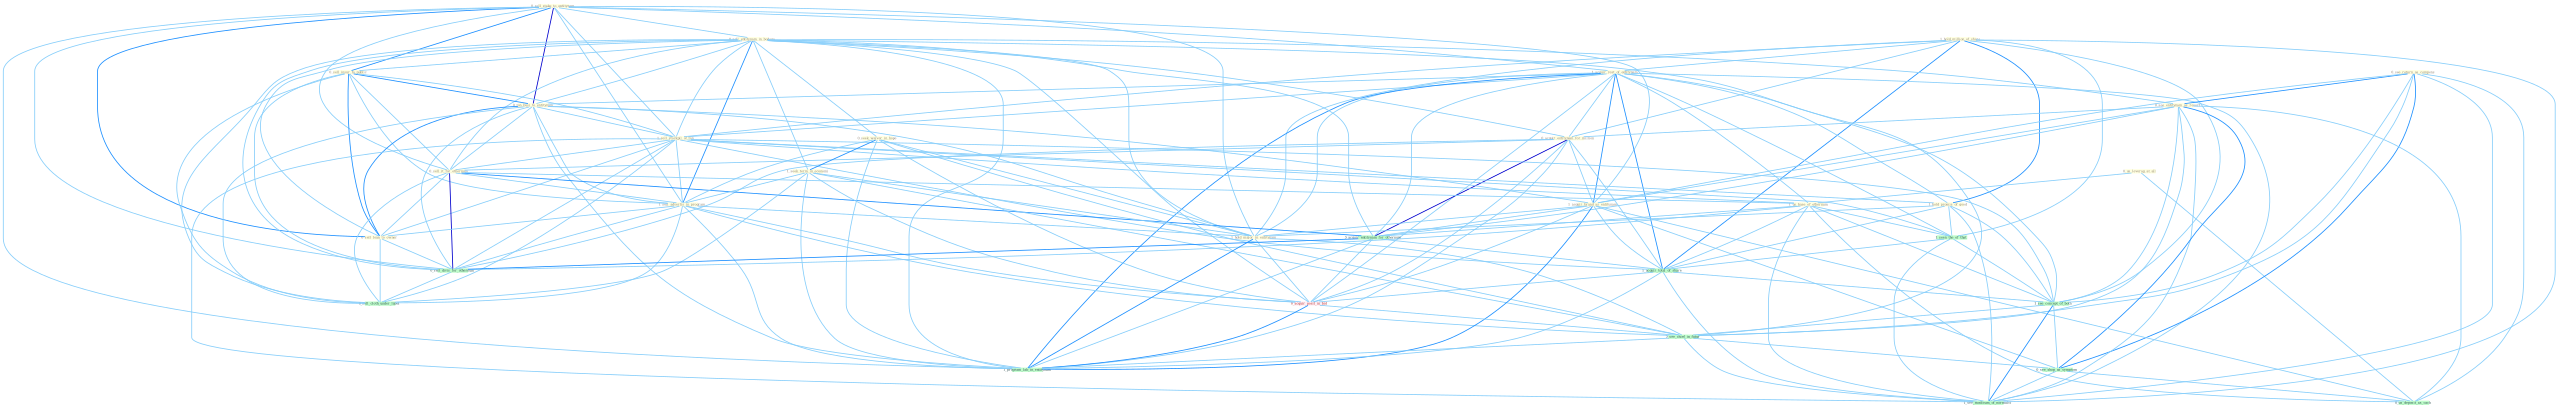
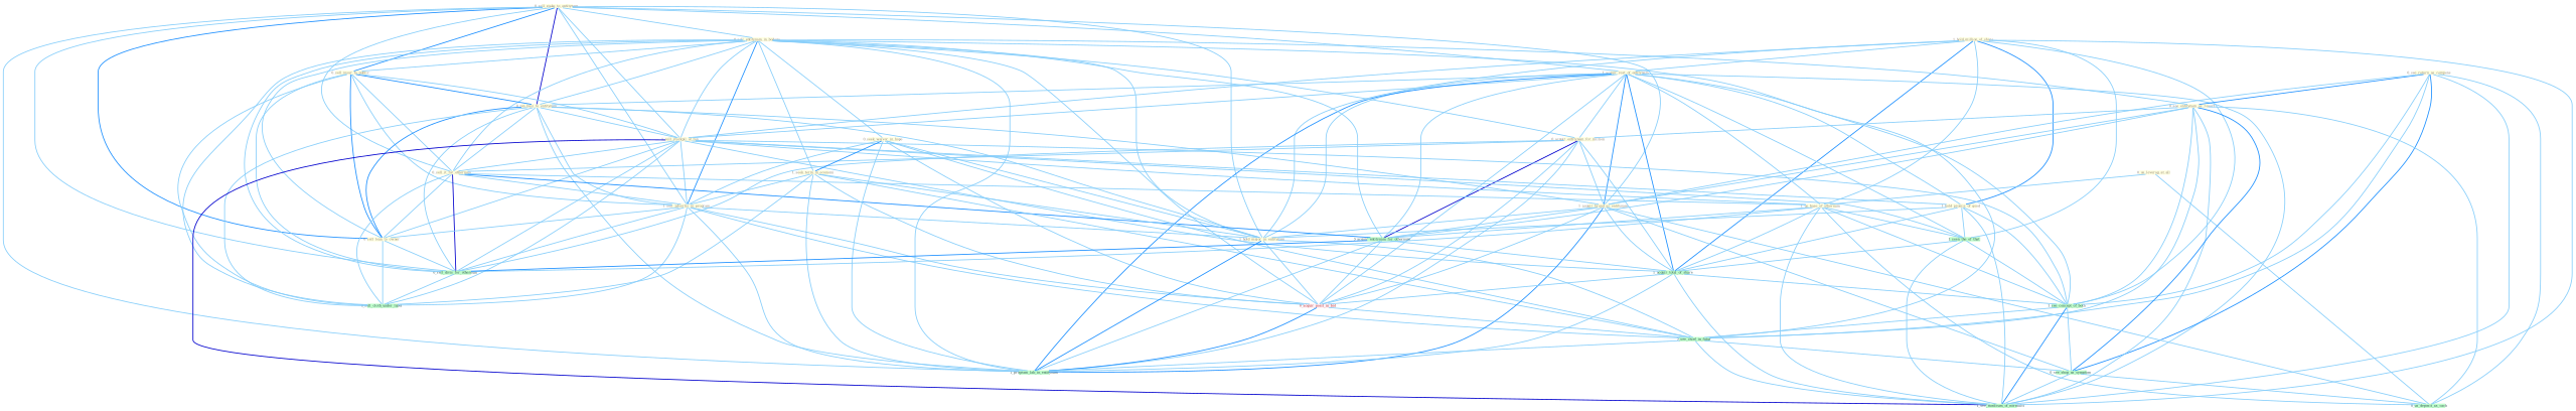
  graph {
    node [color="#ffffe0" fixedsize=true fontcolor="#8b7d6b" fontsize=4 shape=polygon style=filled]
    edge [color="#87cefa" w=1]
    "0_sell_stake_to_entitynam " [height=.06 width=.5]
    "1_hold_million_of_share " [height=.06 width=.5]
    "1_acquir_rest_of_entitynam " [height=.06 width=.5]
    "0_sell_entitynam_in_bodega " [height=.06 width=.5]
    "0_sell_insur_to_public " [height=.06 width=.5]
    "0_us_leverag_at_all " [height=.06 width=.5]
    "0_see_return_as_compens " [height=.06 width=.5]
    "0_see_entitynam_as_resort " [height=.06 width=.5]
    "0_acquir_entitynam_for_million " [height=.06 width=.5]
    n10 [height=.06 label="0_ton_busi_to_entitynam" width=.5]
    "1_sell_stockpil_of_ton " [height=.06 width=.5]
    "1_hold_promis_of_good " [height=.06 width=.5]
    "0_sell_it_for_othernum " [height=.06 width=.5]
    "0_seek_waiver_in_hope " [height=.06 width=.5]
    "1_seek_term_in_economi " [height=.06 width=.5]
    "1_sell_advertis_in_program " [height=.06 width=.5]
    "1_acquir_brand_as_entitynam " [height=.06 width=.5]
    "1_us_base_of_othernum " [height=.06 width=.5]
    "0_sell_loan_to_owner " [height=.06 width=.5]
    "1_hold_major_in_entitynam " [height=.06 width=.5]
    "0_acquir_posit_in_bid " [color="#fff0f5" fontcolor="#b22222" height=.06 width=.5]
    "0_sell_divis_for_othernum " [color="#BDFCC9" fontcolor="#2f4f4f" height=.06 width=.5]
    n23 [color="#BDFCC9" fontcolor="#2f4f4f" height=.06 label="1_program_lab_in_entitynam" width=.5]
    "1_seen_the_of_that " [color="#BDFCC9" fontcolor="#2f4f4f" height=.06 width=.5]
    "1_acquir_total_of_share " [color="#BDFCC9" fontcolor="#2f4f4f" height=.06 width=.5]
    "1_see_concept_of_both " [color="#BDFCC9" fontcolor="#2f4f4f" height=.06 width=.5]
    "1_see_modicum_of_normalci " [color="#BDFCC9" fontcolor="#2f4f4f" height=.06 width=.5]
    "0_acquir_entitynam_for_othernum " [color="#BDFCC9" fontcolor="#2f4f4f" height=.06 width=.5]
    "0_sell_cloth_under_label " [color="#BDFCC9" fontcolor="#2f4f4f" height=.06 width=.5]
    "0_see_chief_in_futur " [color="#BDFCC9" fontcolor="#2f4f4f" height=.06 width=.5]
    "0_us_deposit_as_cach " [color="#BDFCC9" fontcolor="#2f4f4f" height=.06 width=.5]
    "0_see_shop_as_symptom " [color="#BDFCC9" fontcolor="#2f4f4f" height=.06 width=.5]
    subgraph sub_1 {
      "0_sell_stake_to_entitynam "
      "1_hold_million_of_share "
      "1_acquir_rest_of_entitynam "
      "0_sell_entitynam_in_bodega "
      "0_sell_insur_to_public "
      "0_us_leverag_at_all "
      "0_see_return_as_compens "
      "0_see_entitynam_as_resort "
      "0_acquir_entitynam_for_million "
      n10
      "1_sell_stockpil_of_ton "
      "1_hold_promis_of_good "
      "0_sell_it_for_othernum "
      "0_seek_waiver_in_hope "
      "1_seek_term_in_economi "
      "1_sell_advertis_in_program "
      "1_acquir_brand_as_entitynam "
      "1_us_base_of_othernum "
      "0_sell_loan_to_owner "
      "1_hold_major_in_entitynam "
    }
    subgraph sub_2 {
      "0_acquir_posit_in_bid "
    }
    "0_sell_stake_to_entitynam " -- "1_acquir_rest_of_entitynam "
    "0_sell_stake_to_entitynam " -- "0_sell_entitynam_in_bodega "
    "0_sell_stake_to_entitynam " -- "0_sell_insur_to_public " [color="#1e90ff" w=2]
    "0_sell_stake_to_entitynam " -- n10 [color="#0000cd" w=3]
    "0_sell_stake_to_entitynam " -- "1_sell_stockpil_of_ton "
    "0_sell_stake_to_entitynam " -- "0_sell_it_for_othernum "
    "0_sell_stake_to_entitynam " -- "1_sell_advertis_in_program "
    "0_sell_stake_to_entitynam " -- "1_acquir_brand_as_entitynam "
    "0_sell_stake_to_entitynam " -- "0_sell_loan_to_owner " [color="#1e90ff" w=2]
    "0_sell_stake_to_entitynam " -- "1_hold_major_in_entitynam "
    "0_sell_stake_to_entitynam " -- "0_sell_divis_for_othernum "
    "0_sell_stake_to_entitynam " -- n23
    "1_hold_million_of_share " -- "1_acquir_rest_of_entitynam "
    "1_hold_million_of_share " -- "1_sell_stockpil_of_ton "
    "1_hold_million_of_share " -- "1_hold_promis_of_good " [color="#1e90ff" w=2]
-   "1_hold_million_of_share " -- "0_acquir_entitynam_for_million "
+   "1_hold_million_of_share " -- "1_us_base_of_othernum "
    "1_hold_million_of_share " -- "1_hold_major_in_entitynam "
    "1_hold_million_of_share " -- "1_seen_the_of_that "
    "1_hold_million_of_share " -- "1_acquir_total_of_share " [color="#1e90ff" w=2]
    "1_hold_million_of_share " -- "1_see_concept_of_both "
    "1_hold_million_of_share " -- "1_see_modicum_of_normalci "
    "1_acquir_rest_of_entitynam " -- "0_acquir_entitynam_for_million "
    "1_acquir_rest_of_entitynam " -- n10
    "1_acquir_rest_of_entitynam " -- "1_sell_stockpil_of_ton "
    "1_acquir_rest_of_entitynam " -- "1_hold_promis_of_good "
    "1_acquir_rest_of_entitynam " -- "1_acquir_brand_as_entitynam " [color="#1e90ff" w=2]
    "1_acquir_rest_of_entitynam " -- "1_us_base_of_othernum "
    "1_acquir_rest_of_entitynam " -- "1_hold_major_in_entitynam "
    "1_acquir_rest_of_entitynam " -- "0_acquir_posit_in_bid "
    "1_acquir_rest_of_entitynam " -- n23 [color="#1e90ff" w=2]
    "1_acquir_rest_of_entitynam " -- "1_seen_the_of_that "
    "1_acquir_rest_of_entitynam " -- "1_acquir_total_of_share " [color="#1e90ff" w=2]
    "1_acquir_rest_of_entitynam " -- "1_see_concept_of_both "
    "1_acquir_rest_of_entitynam " -- "1_see_modicum_of_normalci "
    "1_acquir_rest_of_entitynam " -- "0_acquir_entitynam_for_othernum "
    "0_sell_entitynam_in_bodega " -- "0_sell_insur_to_public "
    "0_sell_entitynam_in_bodega " -- "0_see_entitynam_as_resort "
    "0_sell_entitynam_in_bodega " -- "0_acquir_entitynam_for_million "
    "0_sell_entitynam_in_bodega " -- n10
    "0_sell_entitynam_in_bodega " -- "1_sell_stockpil_of_ton "
    "0_sell_entitynam_in_bodega " -- "0_sell_it_for_othernum "
    "0_sell_entitynam_in_bodega " -- "0_seek_waiver_in_hope "
    "0_sell_entitynam_in_bodega " -- "1_seek_term_in_economi "
    "0_sell_entitynam_in_bodega " -- "1_sell_advertis_in_program " [color="#1e90ff" w=2]
    "0_sell_entitynam_in_bodega " -- "0_sell_loan_to_owner "
    "0_sell_entitynam_in_bodega " -- "1_hold_major_in_entitynam "
    "0_sell_entitynam_in_bodega " -- "0_acquir_posit_in_bid "
    "0_sell_entitynam_in_bodega " -- "0_sell_divis_for_othernum "
    "0_sell_entitynam_in_bodega " -- n23
    "0_sell_entitynam_in_bodega " -- "0_acquir_entitynam_for_othernum "
    "0_sell_entitynam_in_bodega " -- "0_sell_cloth_under_label "
    "0_sell_entitynam_in_bodega " -- "0_see_chief_in_futur "
    "0_sell_insur_to_public " -- n10 [color="#1e90ff" w=2]
    "0_sell_insur_to_public " -- "1_sell_stockpil_of_ton "
    "0_sell_insur_to_public " -- "0_sell_it_for_othernum "
    "0_sell_insur_to_public " -- "1_sell_advertis_in_program "
    "0_sell_insur_to_public " -- "0_sell_loan_to_owner " [color="#1e90ff" w=2]
    "0_sell_insur_to_public " -- "0_sell_divis_for_othernum "
    "0_sell_insur_to_public " -- "0_sell_cloth_under_label "
    "0_us_leverag_at_all " -- "1_us_base_of_othernum "
    "0_us_leverag_at_all " -- "0_us_deposit_as_cach "
    "0_see_return_as_compens " -- "0_see_entitynam_as_resort " [color="#1e90ff" w=2]
    "0_see_return_as_compens " -- "1_acquir_brand_as_entitynam "
    "0_see_return_as_compens " -- "1_see_concept_of_both "
    "0_see_return_as_compens " -- "1_see_modicum_of_normalci "
    "0_see_return_as_compens " -- "0_see_chief_in_futur "
    "0_see_return_as_compens " -- "0_us_deposit_as_cach "
    "0_see_return_as_compens " -- "0_see_shop_as_symptom " [color="#1e90ff" w=2]
    "0_see_entitynam_as_resort " -- "0_acquir_entitynam_for_million "
    "0_see_entitynam_as_resort " -- "1_acquir_brand_as_entitynam "
    "0_see_entitynam_as_resort " -- "1_see_concept_of_both "
    "0_see_entitynam_as_resort " -- "1_see_modicum_of_normalci "
    "0_see_entitynam_as_resort " -- "0_acquir_entitynam_for_othernum "
    "0_see_entitynam_as_resort " -- "0_see_chief_in_futur "
    "0_see_entitynam_as_resort " -- "0_us_deposit_as_cach "
    "0_see_entitynam_as_resort " -- "0_see_shop_as_symptom " [color="#1e90ff" w=2]
    "0_acquir_entitynam_for_million " -- "0_sell_it_for_othernum "
    "0_acquir_entitynam_for_million " -- "1_acquir_brand_as_entitynam "
    "0_acquir_entitynam_for_million " -- "0_acquir_posit_in_bid "
    "0_acquir_entitynam_for_million " -- "0_sell_divis_for_othernum "
    "0_acquir_entitynam_for_million " -- n23
    "0_acquir_entitynam_for_million " -- "1_acquir_total_of_share "
    "0_acquir_entitynam_for_million " -- "0_acquir_entitynam_for_othernum " [color="#0000cd" w=3]
    n10 -- "1_sell_stockpil_of_ton "
    n10 -- "0_sell_it_for_othernum "
    n10 -- "1_sell_advertis_in_program "
    n10 -- "1_acquir_brand_as_entitynam "
    n10 -- "0_sell_loan_to_owner " [color="#1e90ff" w=2]
    n10 -- "1_hold_major_in_entitynam "
    n10 -- "0_sell_divis_for_othernum "
    n10 -- n23
    n10 -- "0_sell_cloth_under_label "
    "1_sell_stockpil_of_ton " -- "1_hold_promis_of_good "
    "1_sell_stockpil_of_ton " -- "0_sell_it_for_othernum "
    "1_sell_stockpil_of_ton " -- "1_sell_advertis_in_program "
    "1_sell_stockpil_of_ton " -- "1_us_base_of_othernum "
    "1_sell_stockpil_of_ton " -- "0_sell_loan_to_owner "
    "1_sell_stockpil_of_ton " -- "0_sell_divis_for_othernum "
    "1_sell_stockpil_of_ton " -- "1_seen_the_of_that "
    "1_sell_stockpil_of_ton " -- "1_acquir_total_of_share "
    "1_sell_stockpil_of_ton " -- "1_see_concept_of_both "
-   "1_sell_stockpil_of_ton " -- "1_see_modicum_of_normalci "
+   "1_sell_stockpil_of_ton " -- "1_see_modicum_of_normalci " [color="#0000cd"]
    "1_sell_stockpil_of_ton " -- "0_sell_cloth_under_label "
    "1_hold_promis_of_good " -- "1_hold_major_in_entitynam "
    "1_hold_promis_of_good " -- "1_seen_the_of_that "
    "1_hold_promis_of_good " -- "1_acquir_total_of_share "
    "1_hold_promis_of_good " -- "1_see_concept_of_both "
    "1_hold_promis_of_good " -- "1_see_modicum_of_normalci "
    "0_sell_it_for_othernum " -- "1_sell_advertis_in_program "
    "0_sell_it_for_othernum " -- "1_us_base_of_othernum "
    "0_sell_it_for_othernum " -- "0_sell_loan_to_owner "
    "0_sell_it_for_othernum " -- "0_sell_divis_for_othernum " [color="#0000cd" w=3]
    "0_sell_it_for_othernum " -- "0_acquir_entitynam_for_othernum " [color="#1e90ff" w=2]
    "0_sell_it_for_othernum " -- "0_sell_cloth_under_label "
    "0_seek_waiver_in_hope " -- "1_seek_term_in_economi " [color="#1e90ff" w=2]
    "0_seek_waiver_in_hope " -- "1_sell_advertis_in_program "
    "0_seek_waiver_in_hope " -- "1_hold_major_in_entitynam "
    "0_seek_waiver_in_hope " -- "0_acquir_posit_in_bid "
    "0_seek_waiver_in_hope " -- n23
    "0_seek_waiver_in_hope " -- "0_see_chief_in_futur "
    "1_seek_term_in_economi " -- "1_sell_advertis_in_program "
    "1_seek_term_in_economi " -- "1_hold_major_in_entitynam "
    "1_seek_term_in_economi " -- "0_acquir_posit_in_bid "
    "1_seek_term_in_economi " -- n23
    "1_seek_term_in_economi " -- "0_sell_cloth_under_label "
    "1_seek_term_in_economi " -- "0_see_chief_in_futur "
    "1_sell_advertis_in_program " -- "0_sell_loan_to_owner "
    "1_sell_advertis_in_program " -- "1_hold_major_in_entitynam "
    "1_sell_advertis_in_program " -- "0_acquir_posit_in_bid "
    "1_sell_advertis_in_program " -- "0_sell_divis_for_othernum "
    "1_sell_advertis_in_program " -- n23
    "1_sell_advertis_in_program " -- "0_sell_cloth_under_label "
    "1_sell_advertis_in_program " -- "0_see_chief_in_futur "
    "1_acquir_brand_as_entitynam " -- "1_hold_major_in_entitynam "
    "1_acquir_brand_as_entitynam " -- "0_acquir_posit_in_bid "
    "1_acquir_brand_as_entitynam " -- n23 [color="#1e90ff" w=2]
    "1_acquir_brand_as_entitynam " -- "1_acquir_total_of_share "
    "1_acquir_brand_as_entitynam " -- "0_acquir_entitynam_for_othernum "
    "1_acquir_brand_as_entitynam " -- "0_us_deposit_as_cach "
    "1_acquir_brand_as_entitynam " -- "0_see_shop_as_symptom "
    "1_us_base_of_othernum " -- "0_sell_divis_for_othernum "
    "1_us_base_of_othernum " -- "1_seen_the_of_that "
    "1_us_base_of_othernum " -- "1_acquir_total_of_share "
    "1_us_base_of_othernum " -- "1_see_concept_of_both "
    "1_us_base_of_othernum " -- "1_see_modicum_of_normalci "
    "1_us_base_of_othernum " -- "0_acquir_entitynam_for_othernum "
    "1_us_base_of_othernum " -- "0_us_deposit_as_cach "
    "0_sell_loan_to_owner " -- "0_sell_divis_for_othernum "
    "0_sell_loan_to_owner " -- "0_sell_cloth_under_label "
    "1_hold_major_in_entitynam " -- "0_acquir_posit_in_bid "
    "1_hold_major_in_entitynam " -- n23 [color="#1e90ff" w=2]
    "1_hold_major_in_entitynam " -- "0_see_chief_in_futur "
    "0_acquir_posit_in_bid " -- n23 [color="#1e90ff" w=2]
    "0_acquir_posit_in_bid " -- "0_see_chief_in_futur "
    "0_sell_divis_for_othernum " -- "0_sell_cloth_under_label "
    "1_seen_the_of_that " -- "1_acquir_total_of_share "
    "1_seen_the_of_that " -- "1_see_concept_of_both "
    "1_seen_the_of_that " -- "1_see_modicum_of_normalci "
    "1_acquir_total_of_share " -- "0_acquir_posit_in_bid "
    "1_acquir_total_of_share " -- n23
    "1_acquir_total_of_share " -- "1_see_concept_of_both "
    "1_acquir_total_of_share " -- "1_see_modicum_of_normalci "
    "1_see_concept_of_both " -- "1_see_modicum_of_normalci " [color="#1e90ff" w=2]
    "1_see_concept_of_both " -- "0_see_chief_in_futur "
    "1_see_concept_of_both " -- "0_see_shop_as_symptom "
    "0_acquir_entitynam_for_othernum " -- "0_acquir_posit_in_bid "
    "0_acquir_entitynam_for_othernum " -- "0_sell_divis_for_othernum " [color="#1e90ff" w=2]
    "0_acquir_entitynam_for_othernum " -- n23
    "0_acquir_entitynam_for_othernum " -- "1_acquir_total_of_share "
    "0_see_chief_in_futur " -- n23
    "0_see_chief_in_futur " -- "1_see_modicum_of_normalci "
    "0_see_chief_in_futur " -- "0_see_shop_as_symptom "
    "0_see_shop_as_symptom " -- "1_see_modicum_of_normalci "
    "0_see_shop_as_symptom " -- "0_us_deposit_as_cach "
  }
